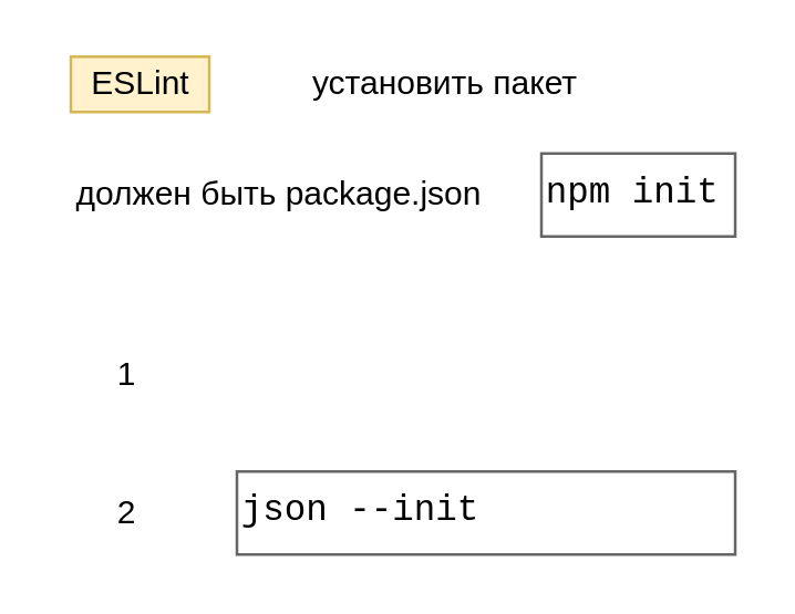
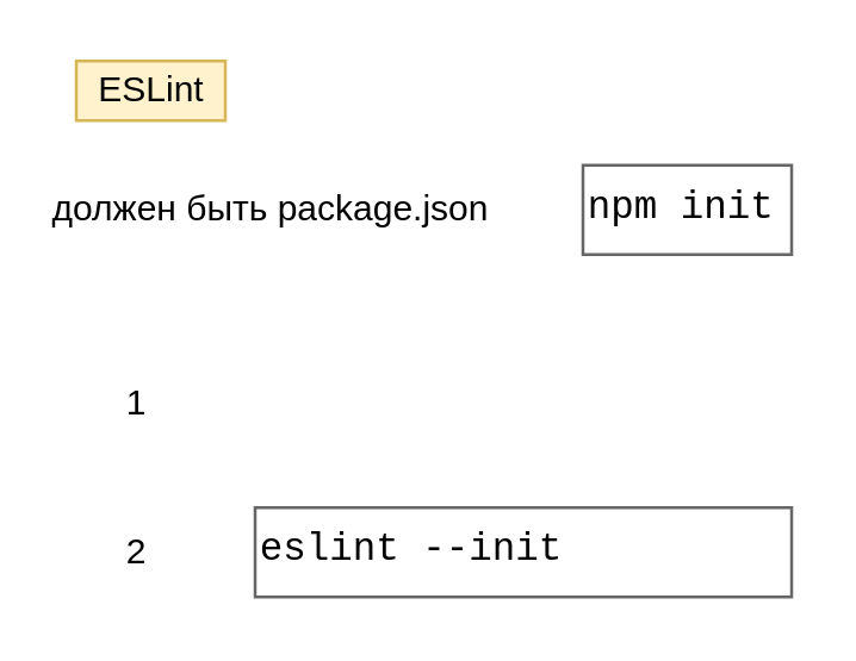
  <mxCell id="0" />
  <mxCell id="1" parent="0" />
  <mxCell id="2" value="ESLint" style="text;html=1;align=center;verticalAlign=middle;resizable=0;points=[];autosize=1;fillColor=#fff2cc;strokeColor=#d6b656;" parent="1" vertex="1"><mxGeometry x="25" y="20" width="50" height="20" as="geometry" /></mxCell>
  <mxCell id="3" value="1" style="text;html=1;align=center;verticalAlign=middle;resizable=0;points=[];autosize=1;" parent="1" vertex="1"><mxGeometry x="35" y="125" width="20" height="20" as="geometry" /></mxCell>
- <mxCell id="4" value="установить пакет" style="text;html=1;align=center;verticalAlign=middle;resizable=0;points=[];autosize=1;" parent="1" vertex="1"><mxGeometry x="105" y="20" width="110" height="20" as="geometry" /></mxCell>
- <mxCell id="5" value="&lt;span style=&quot;font-family: &amp;#34;sf mono&amp;#34; , &amp;#34;monaco&amp;#34; , &amp;#34;menlo&amp;#34; , &amp;#34;consolas&amp;#34; , &amp;#34;ubuntu mono&amp;#34; , &amp;#34;liberation mono&amp;#34; , &amp;#34;dejavu sans mono&amp;#34; , &amp;#34;courier new&amp;#34; , monospace ; font-size: 13px ; font-style: normal ; font-weight: 400 ; letter-spacing: normal ; text-indent: 0px ; text-transform: none ; word-spacing: 0px ; display: inline ; float: none&quot;&gt;&lt;font color=&quot;#000000&quot;&gt;json --init&lt;/font&gt;&lt;/span&gt;" style="text;whiteSpace=wrap;html=1;strokeColor=#666666;fontColor=#333333;fillColor=#FFFFFF;" parent="1" vertex="1"><mxGeometry x="85" y="170" width="180" height="30" as="geometry" /></mxCell>
+ <mxCell id="5" value="&lt;span style=&quot;font-family: &amp;#34;sf mono&amp;#34; , &amp;#34;monaco&amp;#34; , &amp;#34;menlo&amp;#34; , &amp;#34;consolas&amp;#34; , &amp;#34;ubuntu mono&amp;#34; , &amp;#34;liberation mono&amp;#34; , &amp;#34;dejavu sans mono&amp;#34; , &amp;#34;courier new&amp;#34; , monospace ; font-size: 13px ; font-style: normal ; font-weight: 400 ; letter-spacing: normal ; text-indent: 0px ; text-transform: none ; word-spacing: 0px ; display: inline ; float: none&quot;&gt;&lt;font color=&quot;#000000&quot;&gt;eslint --init&lt;/font&gt;&lt;/span&gt;" style="text;whiteSpace=wrap;html=1;strokeColor=#666666;fontColor=#333333;fillColor=#FFFFFF;" parent="1" vertex="1"><mxGeometry x="85" y="170" width="180" height="30" as="geometry" /></mxCell>
  <mxCell id="6" value="2" style="text;html=1;align=center;verticalAlign=middle;resizable=0;points=[];autosize=1;" parent="1" vertex="1"><mxGeometry x="35" y="175" width="20" height="20" as="geometry" /></mxCell>
- <mxCell id="7" value="должен быть package.json" style="text;html=1;align=center;verticalAlign=middle;resizable=0;points=[];autosize=1;" parent="1" vertex="1"><mxGeometry x="20" y="60" width="160" height="20" as="geometry" /></mxCell>
+ <mxCell id="7" value="должен быть package.json" style="text;html=1;align=center;verticalAlign=middle;resizable=0;points=[];autosize=1;" parent="1" vertex="1"><mxGeometry x="10" y="60" width="160" height="20" as="geometry" /></mxCell>
  <mxCell id="8" value="&lt;span style=&quot;font-family: &amp;#34;sf mono&amp;#34; , &amp;#34;monaco&amp;#34; , &amp;#34;menlo&amp;#34; , &amp;#34;consolas&amp;#34; , &amp;#34;ubuntu mono&amp;#34; , &amp;#34;liberation mono&amp;#34; , &amp;#34;dejavu sans mono&amp;#34; , &amp;#34;courier new&amp;#34; , monospace ; font-size: 13px ; font-style: normal ; font-weight: 400 ; letter-spacing: normal ; text-indent: 0px ; text-transform: none ; word-spacing: 0px ; display: inline ; float: none&quot;&gt;&lt;font color=&quot;#000000&quot;&gt;npm init&lt;/font&gt;&lt;/span&gt;" style="text;whiteSpace=wrap;html=1;strokeColor=#666666;fontColor=#333333;fillColor=#FFFFFF;" parent="1" vertex="1"><mxGeometry x="195" y="55" width="70" height="30" as="geometry" /></mxCell>
